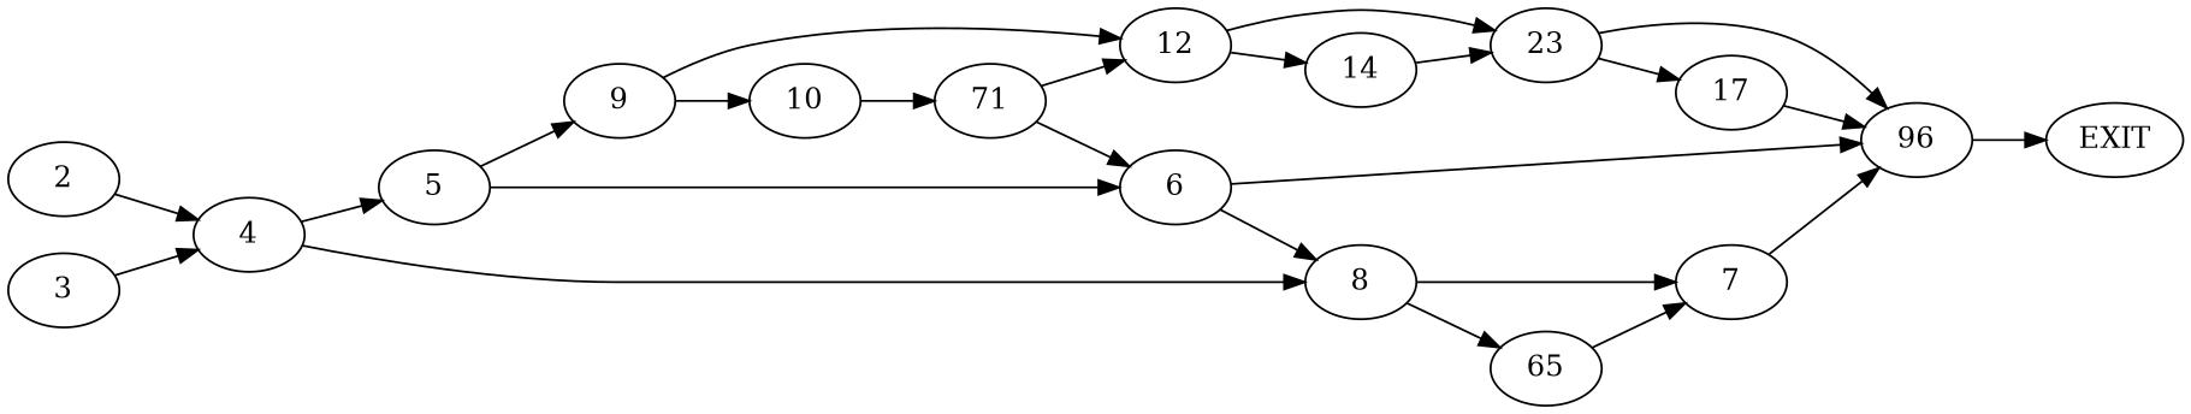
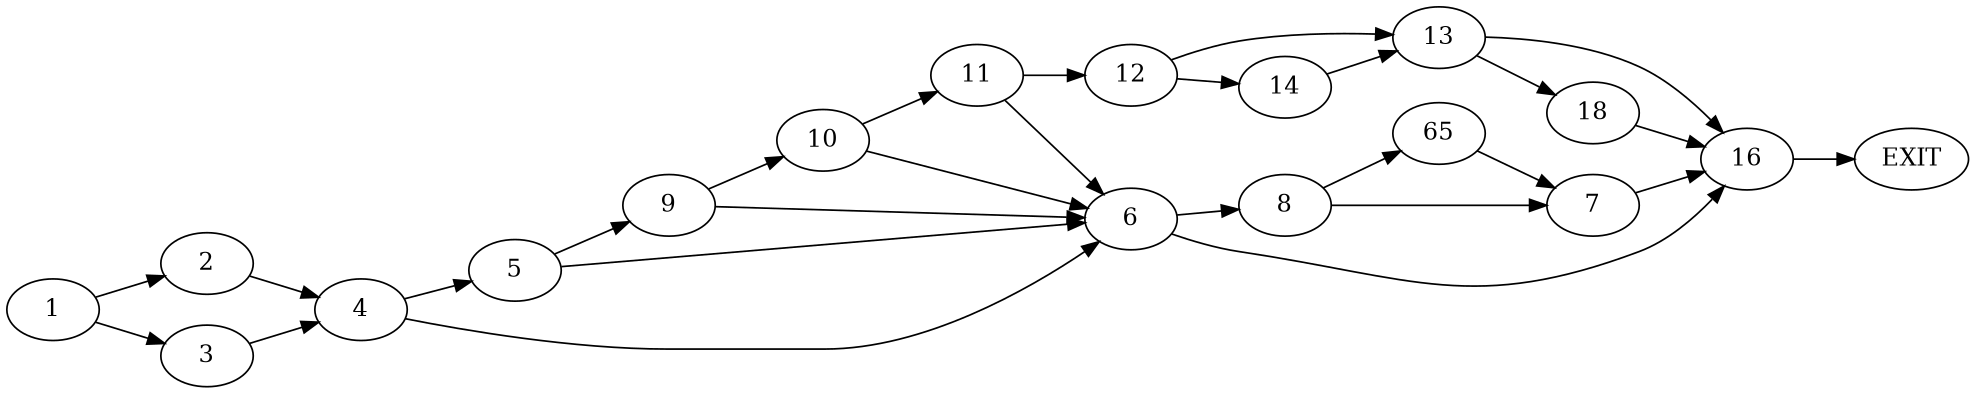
  digraph {
    rankdir=LR
+   1
    2
    3
    n4 [label=EXIT]
    4
    5
    6
    9
    8
-   16 [label=96]
+   16
    10
    7
    n13 [label=65]
-   11 [label=71]
+   11
    12
-   13 [label=23]
+   13
    14
-   17
+   17 [label=18]
+   1 -> 2
+   1 -> 3
    2 -> 4
    3 -> 4
    4 -> 5
-   4 -> 8
+   4 -> 6
    5 -> 6
    5 -> 9
    6 -> 8
    6 -> 16
-   9 -> 12
+   9 -> 6
    9 -> 10
    8 -> 7
    8 -> n13
    16 -> n4
+   10 -> 6
    10 -> 11
    7 -> 16
    n13 -> 7
    11 -> 6
    11 -> 12
    12 -> 13
    12 -> 14
    13 -> 16
    13 -> 17
    14 -> 13
    17 -> 16
  }
